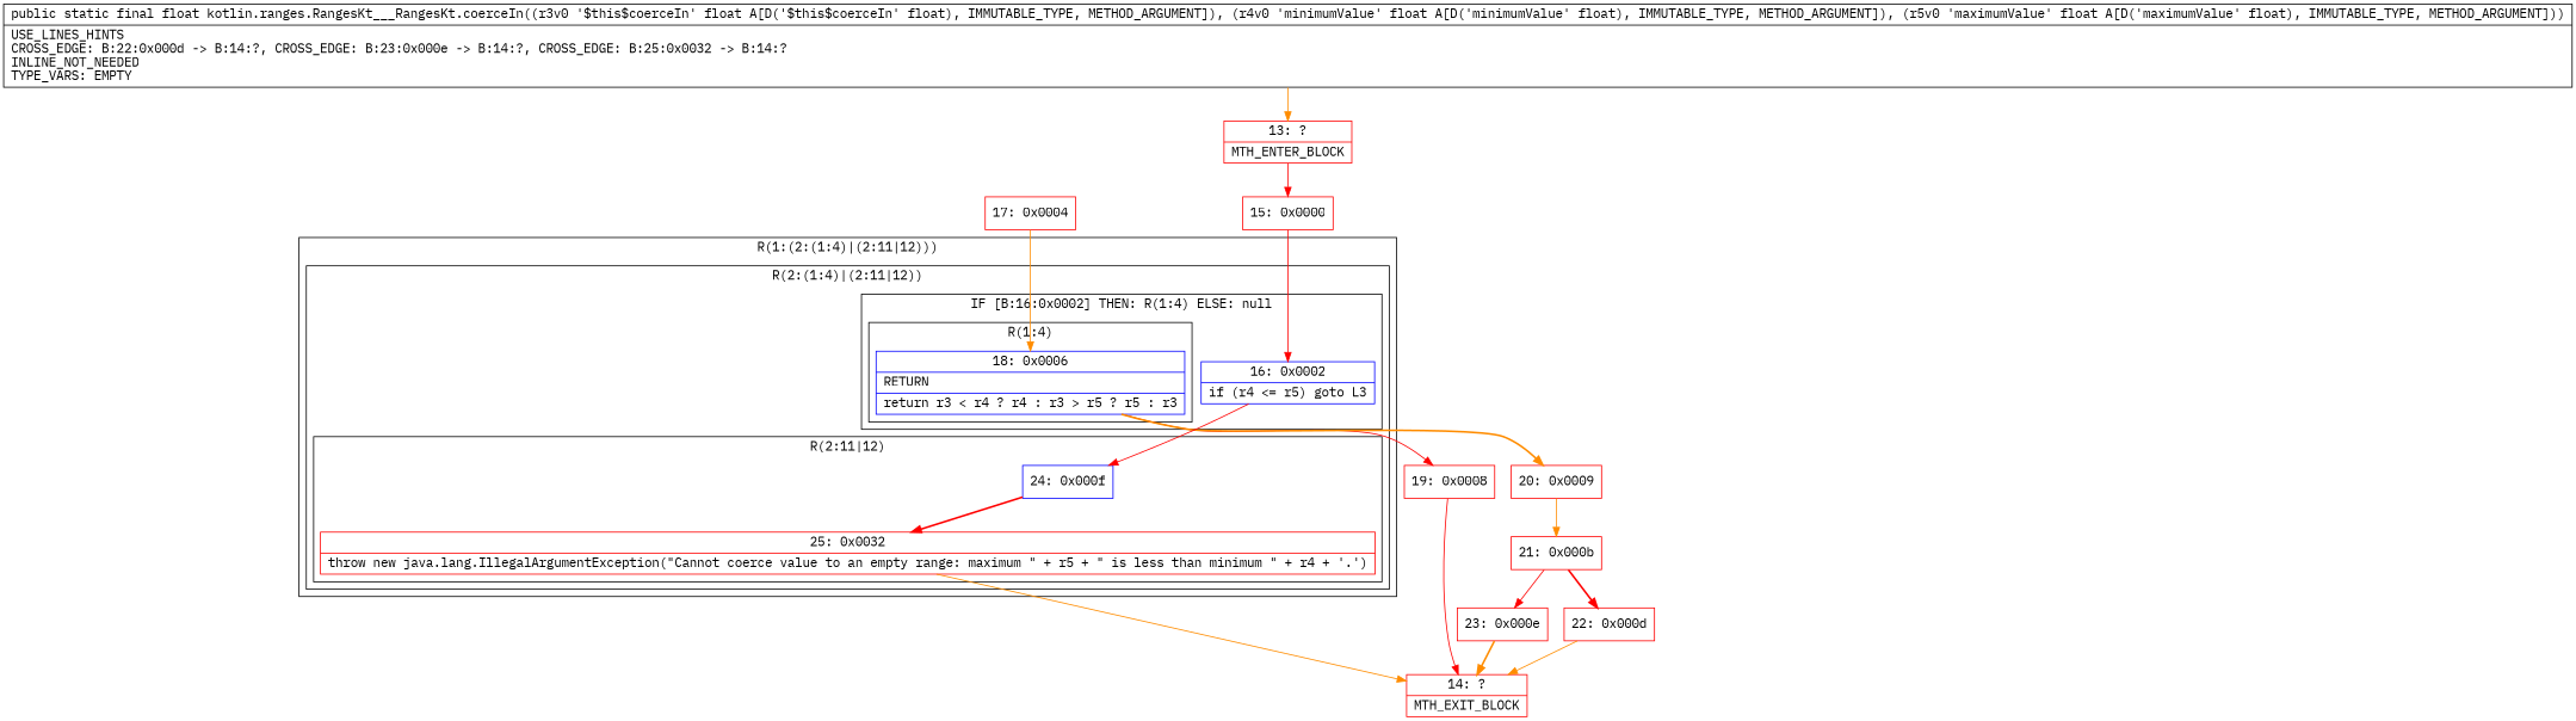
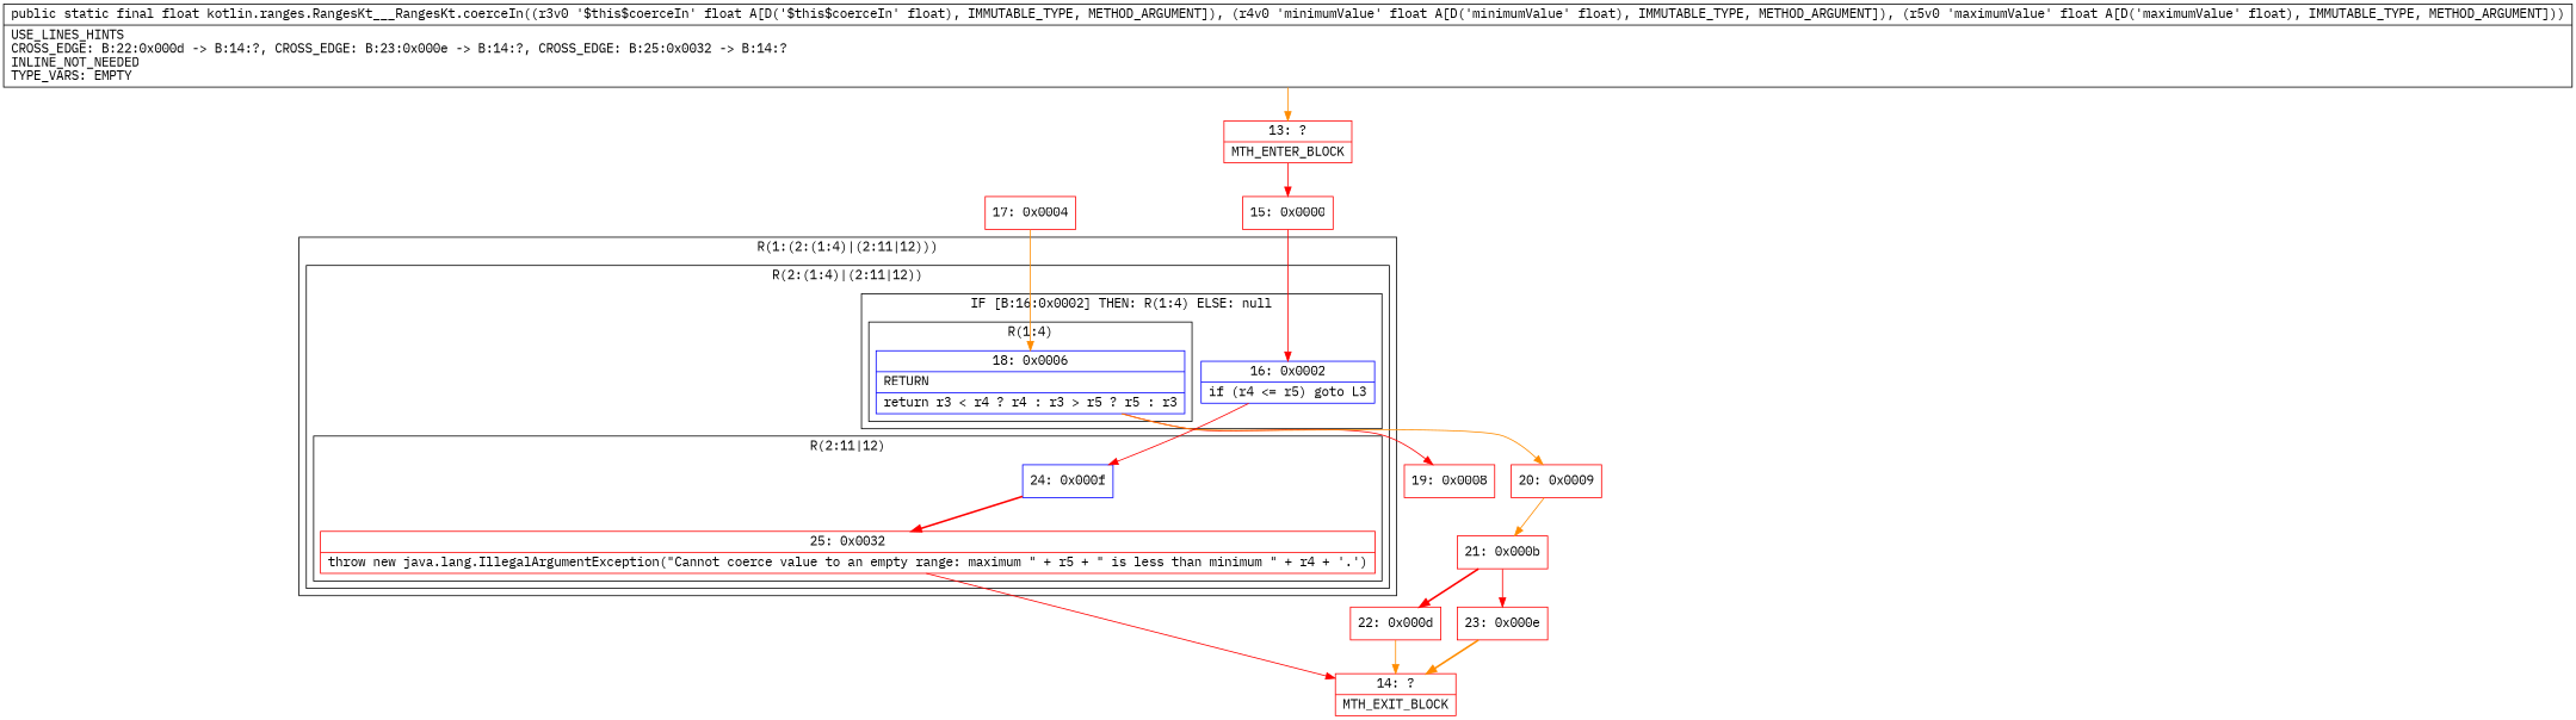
  digraph {
    fontname="IBM Plex Mono"
    node [color=red fontname="IBM Plex Mono" shape=record]
    edge [color=red fontname="IBM Plex Mono" style=solid]
    n1 [color=blue label="{18\:\ 0x0006|RETURN\l|return r3 \< r4 ? r4 : r3 \> r5 ? r5 : r3\l}"]
    n2 [color=blue label="{16\:\ 0x0002|if (r4 \<= r5) goto L3\l}"]
    n3 [color=blue label="{24\:\ 0x000f}"]
    n4 [label="{25\:\ 0x0032|throw new java.lang.IllegalArgumentException(\"Cannot coerce value to an empty range: maximum \" + r5 + \" is less than minimum \" + r4 + '.')\l}"]
    n5 [label="{19\:\ 0x0008}"]
    n6 [label="{20\:\ 0x0009}"]
    n7 [label="{14\:\ ?|MTH_EXIT_BLOCK\l}"]
    n8 [label="{17\:\ 0x0004}"]
    n9 [label="{21\:\ 0x000b}"]
    n10 [label="{13\:\ ?|MTH_ENTER_BLOCK\l}"]
    n11 [label="{15\:\ 0x0000}"]
    n12 [label="{22\:\ 0x000d}"]
    n13 [label="{23\:\ 0x000e}"]
    n14 [label="{public static final float kotlin.ranges.RangesKt___RangesKt.coerceIn((r3v0 '$this$coerceIn' float A[D('$this$coerceIn' float), IMMUTABLE_TYPE, METHOD_ARGUMENT]), (r4v0 'minimumValue' float A[D('minimumValue' float), IMMUTABLE_TYPE, METHOD_ARGUMENT]), (r5v0 'maximumValue' float A[D('maximumValue' float), IMMUTABLE_TYPE, METHOD_ARGUMENT]))  | USE_LINES_HINTS\lCROSS_EDGE: B:22:0x000d \-\> B:14:?, CROSS_EDGE: B:23:0x000e \-\> B:14:?, CROSS_EDGE: B:25:0x0032 \-\> B:14:?\lINLINE_NOT_NEEDED\lTYPE_VARS: EMPTY\l}" color=""]
    subgraph cluster_1 {
      label="R(1:(2:(1:4)|(2:11|12)))"
      subgraph cluster_2 {
        label="R(2:(1:4)|(2:11|12))"
        subgraph cluster_3 {
          label="IF [B:16:0x0002] THEN: R(1:4) ELSE: null"
          n2
          subgraph cluster_4 {
            label="R(1:4)"
            n1
          }
        }
        subgraph cluster_5 {
          label="R(2:11|12)"
          n3
          n4
        }
      }
    }
    n1 -> n5
-   n1 -> n6 [color=darkorange style=bold]
+   n1 -> n6 [color=darkorange]
    n2 -> n3
    n3 -> n4 [style=bold]
-   n4 -> n7 [color=darkorange]
-   n5 -> n7
+   n4 -> n7
    n6 -> n9 [color=darkorange]
    n8 -> n1 [color=darkorange]
    n9 -> n12 [style=bold]
    n9 -> n13
    n10 -> n11
    n11 -> n2
    n12 -> n7 [color=darkorange]
    n13 -> n7 [color=darkorange style=bold]
    n14 -> n10 [color=darkorange]
  }
